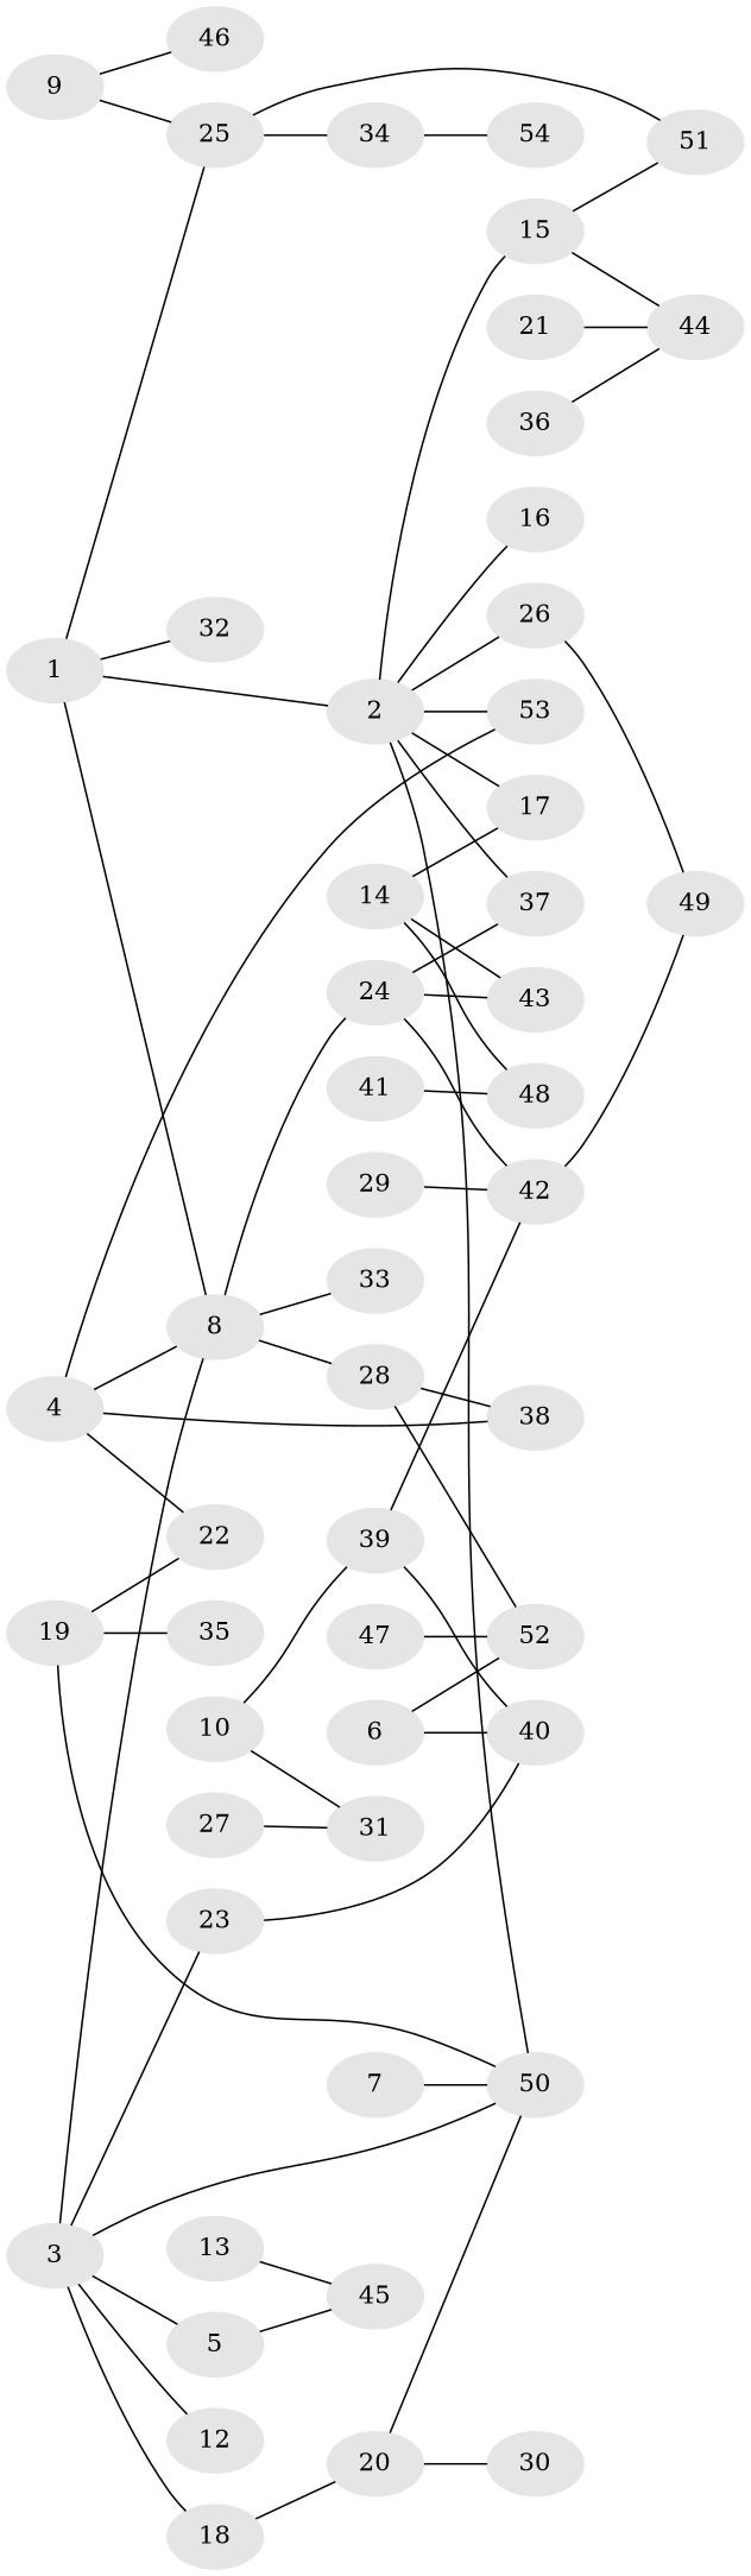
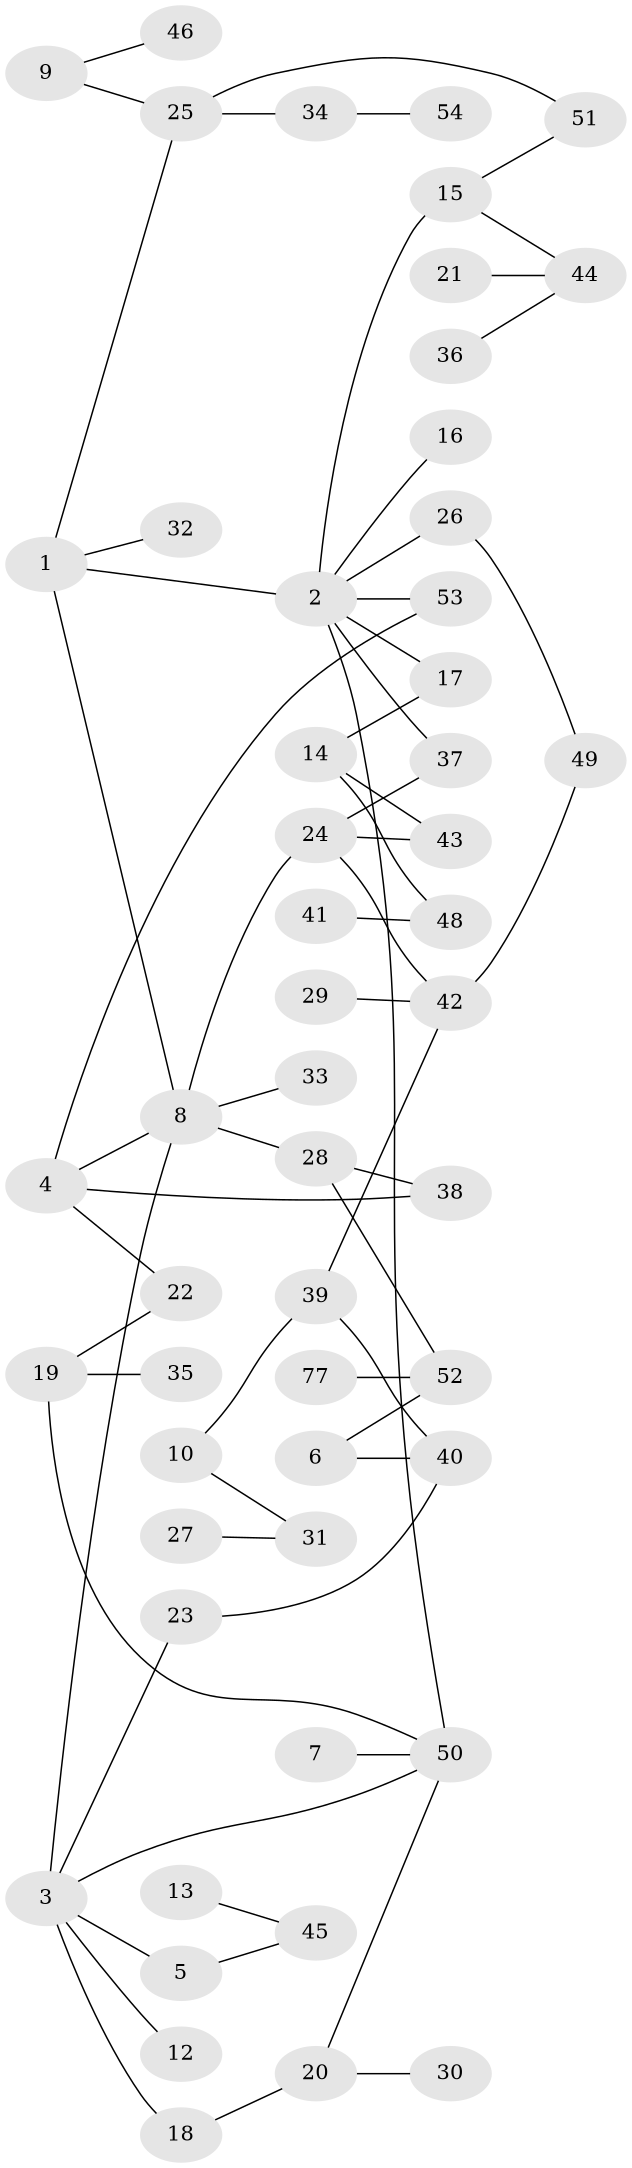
  graph {
    rankdir=LR
    node [color=gray90 style=filled]
    edge [weight=1.0]
    1
    2
    8
    25
    32
    15
    16
    17
    26
    37
    50
    53
    24
    28
    33
    51
    34
    44
    49
    3
    5
    12
    18
    23
    45
    20
    40
    4
    22
    38
    6
    52
    7
    43
    42
    9
    46
    10
    31
    39
    13
    14
    48
    30
    19
    35
    21
    54
    27
    29
    36
    41
-   47
+   47 [label=77]
    1 -- 2
    1 -- 8
    1 -- 25
    1 -- 32
    2 -- 15
    2 -- 16
    2 -- 17
    2 -- 26
    2 -- 37
    2 -- 50
    2 -- 53
    8 -- 24
    8 -- 28
    8 -- 33
    25 -- 51
    25 -- 34
    15 -- 51
    15 -- 44
    26 -- 49
    24 -- 37
    24 -- 43
    24 -- 42
    28 -- 38
    28 -- 52
    34 -- 54
    3 -- 8
    3 -- 50
    3 -- 5
    3 -- 12
    3 -- 18
    3 -- 23
    5 -- 45
    18 -- 20
    23 -- 40
    20 -- 50
    20 -- 30
    4 -- 8
    4 -- 53
    4 -- 22
    4 -- 38
    6 -- 40
    6 -- 52
    7 -- 50
    42 -- 49
    9 -- 25
    9 -- 46
    10 -- 31
    10 -- 39
    39 -- 40
    39 -- 42
    13 -- 45
    14 -- 17
    14 -- 43
    14 -- 48
    19 -- 50
    19 -- 22
    19 -- 35
    21 -- 44
    27 -- 31
    29 -- 42
    36 -- 44
    41 -- 48
    47 -- 52
  }
